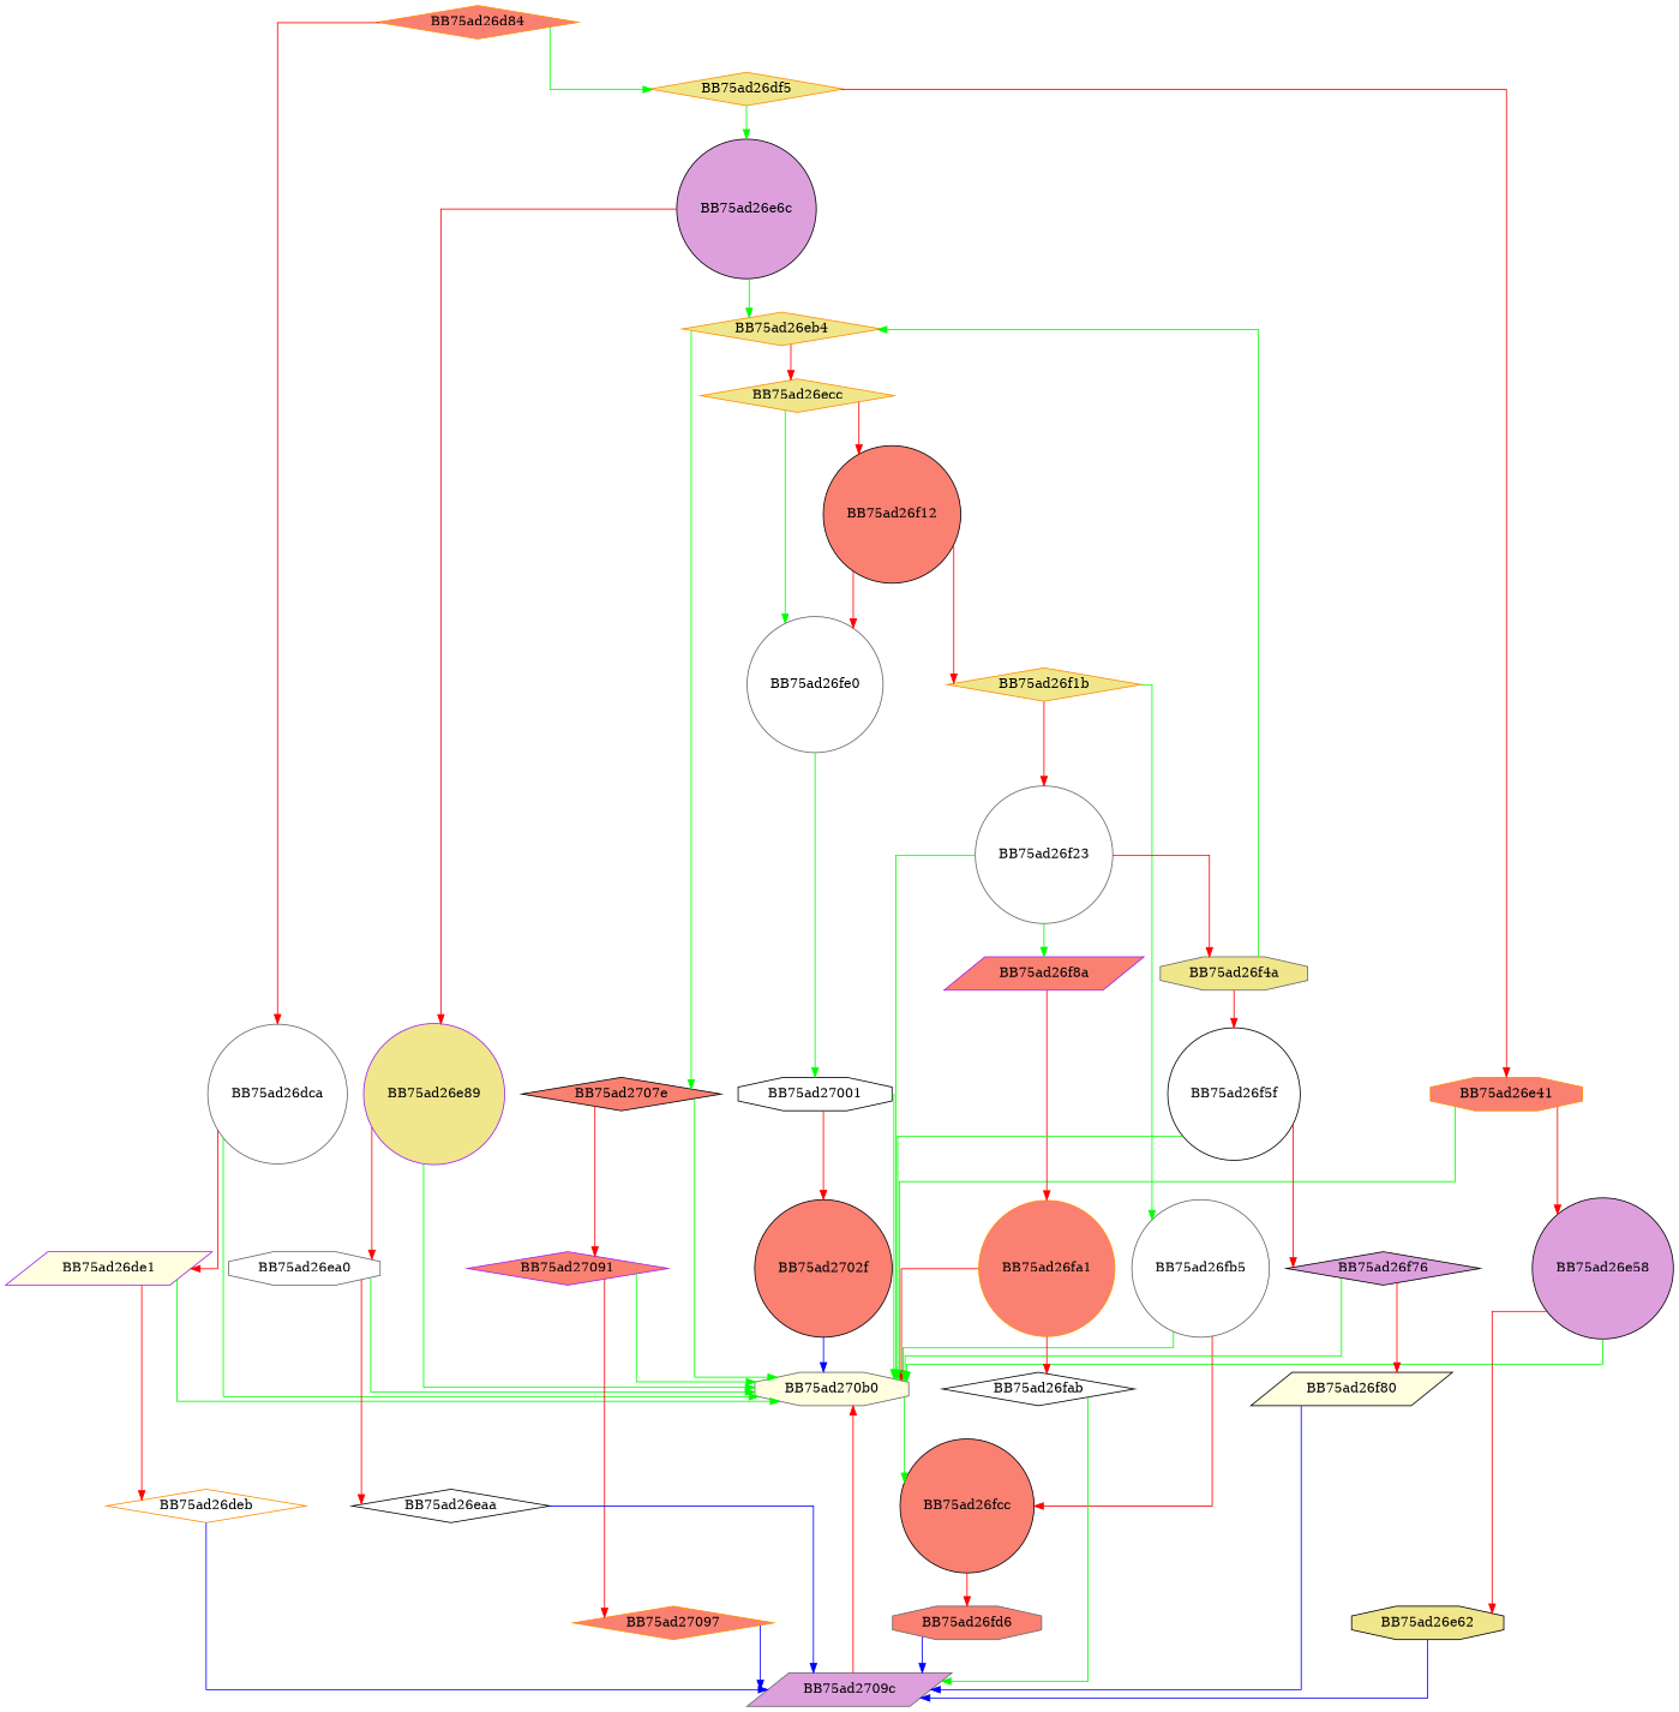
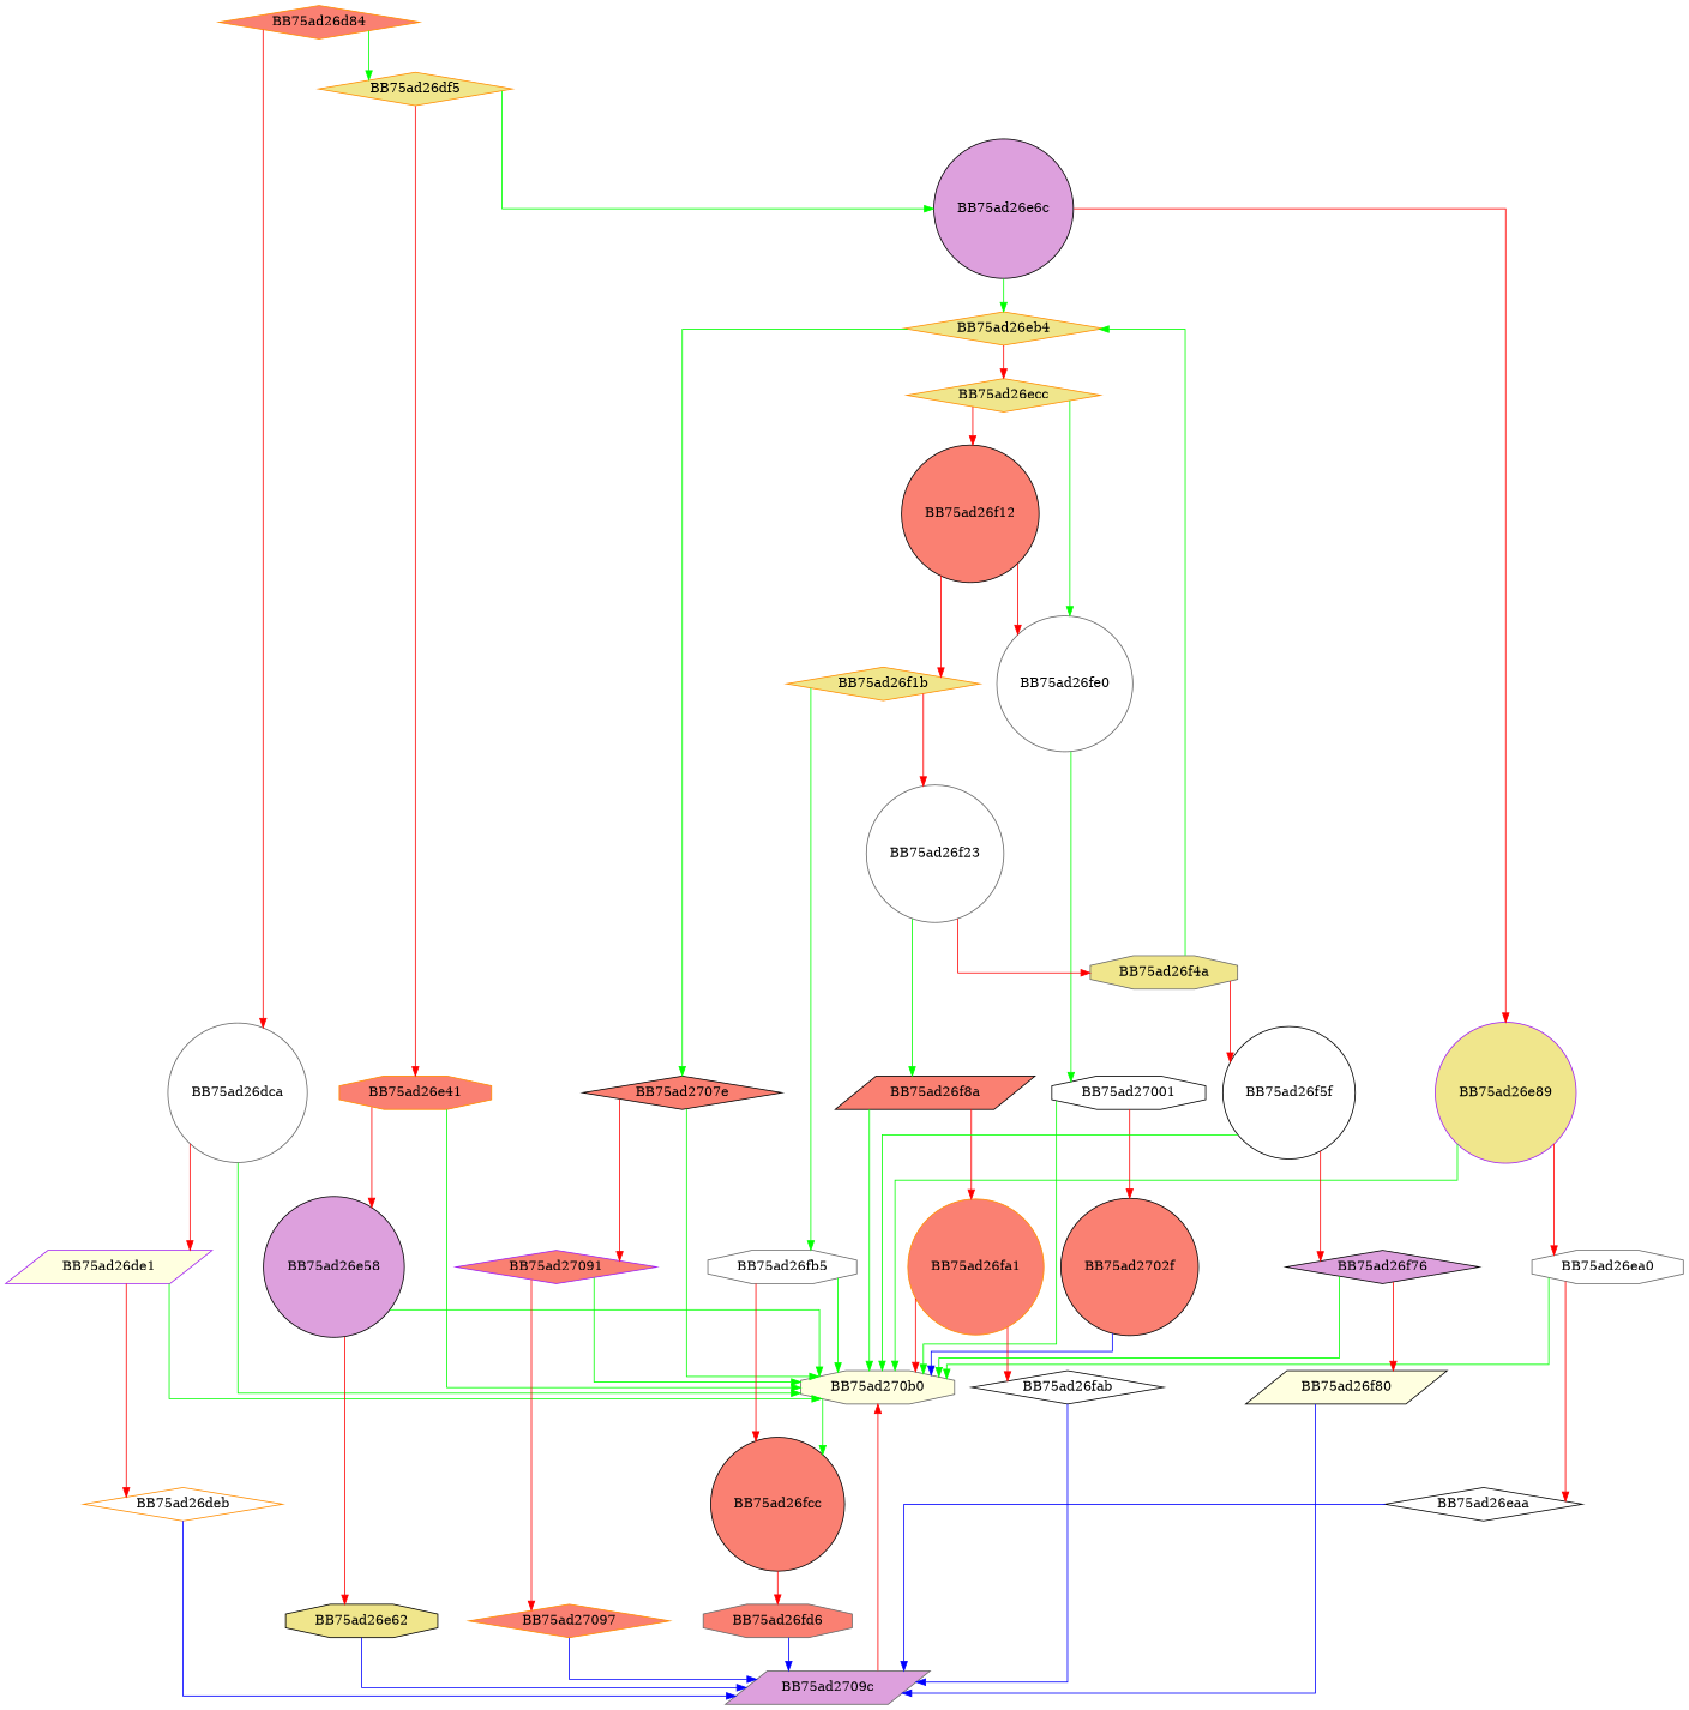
  digraph {
    splines=ortho
    node [color=black fillcolor=salmon shape=diamond style=filled]
    edge [color=red]
    n1 [color=darkorange label=BB75ad26d84]
    BB75ad26df5 [color=darkorange fillcolor=khaki]
    BB75ad26dca [color=gray40 fillcolor=white shape=circle]
    BB75ad26e6c [fillcolor=plum shape=circle]
    BB75ad26e41 [color=darkorange shape=octagon]
    BB75ad270b0 [color=gray40 fillcolor=lightyellow shape=octagon]
    BB75ad26de1 [color=purple fillcolor=lightyellow shape=parallelogram]
    BB75ad26eb4 [color=darkorange fillcolor=khaki]
    BB75ad26e89 [color=purple fillcolor=khaki shape=circle]
    BB75ad26e58 [fillcolor=plum shape=circle]
    BB75ad26fcc [shape=circle]
    BB75ad26deb [color=darkorange fillcolor=white]
    BB75ad2709c [color=gray40 fillcolor=plum shape=parallelogram]
    BB75ad2707e
    BB75ad26ecc [color=darkorange fillcolor=khaki]
    BB75ad26ea0 [color=gray40 fillcolor=white shape=octagon]
    BB75ad26e62 [fillcolor=khaki shape=octagon]
    BB75ad27091 [color=purple]
    BB75ad26fe0 [color=gray40 fillcolor=white shape=circle]
    BB75ad26f12 [shape=circle]
    BB75ad26eaa [fillcolor=white]
    BB75ad27097 [color=darkorange]
    BB75ad27001 [fillcolor=white shape=octagon]
    BB75ad26f1b [color=darkorange fillcolor=khaki]
    BB75ad2702f [shape=circle]
-   BB75ad26fb5 [color=gray40 fillcolor=white shape=circle]
+   BB75ad26fb5 [color=gray40 fillcolor=white shape=octagon]
    BB75ad26f23 [color=gray40 fillcolor=white shape=circle]
-   BB75ad26f8a [color=purple shape=parallelogram]
+   BB75ad26f8a [shape=parallelogram]
    BB75ad26f4a [color=gray40 fillcolor=khaki shape=octagon]
    BB75ad26fd6 [color=gray40 shape=octagon]
    BB75ad26fa1 [color=darkorange shape=circle]
    BB75ad26f5f [fillcolor=white shape=circle]
    BB75ad26fab [fillcolor=white]
    BB75ad26f76 [fillcolor=plum]
    BB75ad26f80 [fillcolor=lightyellow shape=parallelogram]
    n1 -> BB75ad26df5 [color=green]
    n1 -> BB75ad26dca
    BB75ad26df5 -> BB75ad26e6c [color=green]
    BB75ad26df5 -> BB75ad26e41
    BB75ad26dca -> BB75ad270b0 [color=green]
    BB75ad26dca -> BB75ad26de1
    BB75ad26e6c -> BB75ad26eb4 [color=green]
    BB75ad26e6c -> BB75ad26e89
    BB75ad26e41 -> BB75ad270b0 [color=green]
    BB75ad26e41 -> BB75ad26e58
    BB75ad270b0 -> BB75ad26fcc [color=green]
    BB75ad26de1 -> BB75ad270b0 [color=green]
    BB75ad26de1 -> BB75ad26deb
    BB75ad26eb4 -> BB75ad2707e [color=green]
    BB75ad26eb4 -> BB75ad26ecc
    BB75ad26e89 -> BB75ad270b0 [color=green]
    BB75ad26e89 -> BB75ad26ea0
    BB75ad26e58 -> BB75ad270b0 [color=green]
    BB75ad26e58 -> BB75ad26e62
    BB75ad26fcc -> BB75ad26fd6
    BB75ad26deb -> BB75ad2709c [color=blue]
    BB75ad2709c -> BB75ad270b0
    BB75ad2707e -> BB75ad270b0 [color=green]
    BB75ad2707e -> BB75ad27091
    BB75ad26ecc -> BB75ad26fe0 [color=green]
    BB75ad26ecc -> BB75ad26f12
    BB75ad26ea0 -> BB75ad270b0 [color=green]
    BB75ad26ea0 -> BB75ad26eaa
    BB75ad26e62 -> BB75ad2709c [color=blue]
    BB75ad27091 -> BB75ad270b0 [color=green]
    BB75ad27091 -> BB75ad27097
    BB75ad26fe0 -> BB75ad27001 [color=green]
    BB75ad26f12 -> BB75ad26fe0
    BB75ad26f12 -> BB75ad26f1b
    BB75ad26eaa -> BB75ad2709c [color=blue]
    BB75ad27097 -> BB75ad2709c [color=blue]
    BB75ad27001 -> BB75ad270b0 [color=green]
    BB75ad27001 -> BB75ad2702f
    BB75ad26f1b -> BB75ad26fb5 [color=green]
    BB75ad26f1b -> BB75ad26f23
    BB75ad2702f -> BB75ad270b0 [color=blue]
    BB75ad26fb5 -> BB75ad270b0 [color=green]
    BB75ad26fb5 -> BB75ad26fcc
    BB75ad26f23 -> BB75ad26f8a [color=green]
    BB75ad26f23 -> BB75ad26f4a
-   BB75ad26f23 -> BB75ad270b0 [color=green]
+   BB75ad26f8a -> BB75ad270b0 [color=green]
    BB75ad26f8a -> BB75ad26fa1
    BB75ad26f4a -> BB75ad26eb4 [color=green]
    BB75ad26f4a -> BB75ad26f5f
    BB75ad26fd6 -> BB75ad2709c [color=blue]
    BB75ad26fa1 -> BB75ad270b0
    BB75ad26fa1 -> BB75ad26fab
    BB75ad26f5f -> BB75ad270b0 [color=green]
    BB75ad26f5f -> BB75ad26f76
-   BB75ad26fab -> BB75ad2709c [color=green]
+   BB75ad26fab -> BB75ad2709c [color=blue]
    BB75ad26f76 -> BB75ad270b0 [color=green]
    BB75ad26f76 -> BB75ad26f80
    BB75ad26f80 -> BB75ad2709c [color=blue]
  }
